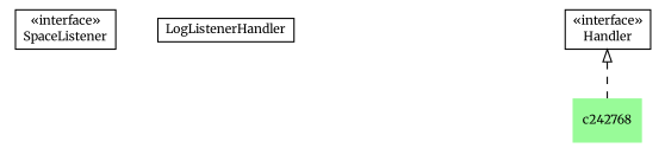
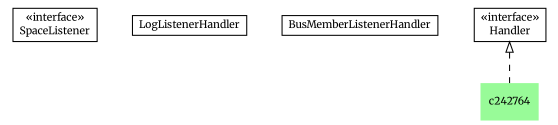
  digraph {
    nodesep=0.25
    ranksep=0.5
    fontname=Merriweather
    node [fontcolor=black fontname=Merriweather fontsize=10.0 shape=plaintext]
    n1 [label=<<table title="org.universAAL.middleware.managers.api.SpaceListener" border="0" cellborder="1" cellspacing="0" cellpadding="2" port="p" href="../../api/SpaceListener.html"> 		<tr><td><table border="0" cellspacing="0" cellpadding="1"> <tr><td align="center" balign="center"> &#171;interface&#187; </td></tr> <tr><td align="center" balign="center"> SpaceListener </td></tr> 		</table></td></tr> 		</table>>]
    n2 [label=<<table title="org.universAAL.middleware.managers.distributedmw.impl.LogListenerHandler" border="0" cellborder="1" cellspacing="0" cellpadding="2" port="p" href="./LogListenerHandler.html"> 		<tr><td><table border="0" cellspacing="0" cellpadding="1"> <tr><td align="center" balign="center"> LogListenerHandler </td></tr> 		</table></td></tr> 		</table>>]
+   n3 [label=<<table title="org.universAAL.middleware.managers.distributedmw.impl.BusMemberListenerHandler" border="0" cellborder="1" cellspacing="0" cellpadding="2" port="p" href="./BusMemberListenerHandler.html"> 		<tr><td><table border="0" cellspacing="0" cellpadding="1"> <tr><td align="center" balign="center"> BusMemberListenerHandler </td></tr> 		</table></td></tr> 		</table>>]
    n4 [label=<<table title="org.universAAL.middleware.managers.distributedmw.impl.DistributedMWManagerImpl.Handler" border="0" cellborder="1" cellspacing="0" cellpadding="2" port="p" href="http://java.sun.com/j2se/1.4.2/docs/api/org/universAAL/middleware/managers/distributedmw/impl/DistributedMWManagerImpl/Handler.html"> 		<tr><td><table border="0" cellspacing="0" cellpadding="1"> <tr><td align="center" balign="center"> &#171;interface&#187; </td></tr> <tr><td align="center" balign="center"> Handler </td></tr> 		</table></td></tr> 		</table>>]
-   c242764 [fontsize=10 style=filled fillcolor=palegreen color=blue label=c242768 fontcolor=""]
+   c242764 [fontsize=10 style=filled fillcolor=palegreen color=blue fontcolor=""]
    n4 -> c242764 [arrowtail=empty dir=back fontname=Merriweather fontsize=10 headport=p labelfontname=Helvetica labelfontsize=10 style=dashed tailport=p]
  }
